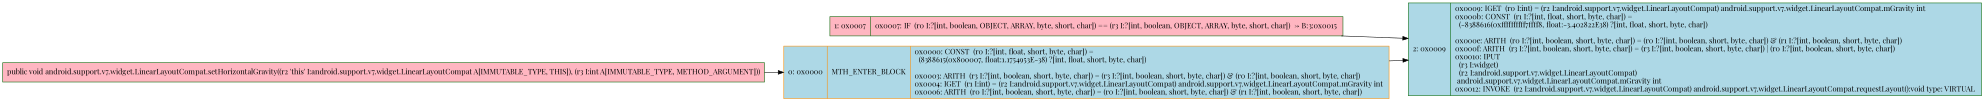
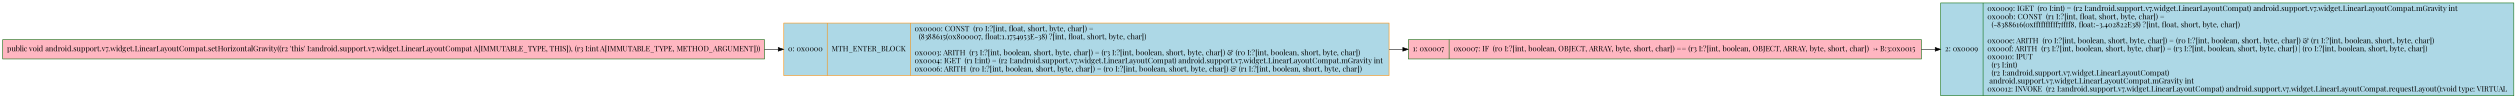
  digraph {
    fontname="Playfair Display"
    rankdir=LR
    node [color=darkgreen fillcolor=lightblue fontname="Playfair Display" shape=record style=filled]
    edge [fontname="Playfair Display" style=solid]
    n1 [color=darkorange label="{0\:\ 0x0000|MTH_ENTER_BLOCK\l|0x0000: CONST  (r0 I:?[int, float, short, byte, char]) = \l  (8388615(0x800007, float:1.1754953E\-38) ?[int, float, short, byte, char])\l \l0x0003: ARITH  (r3 I:?[int, boolean, short, byte, char]) = (r3 I:?[int, boolean, short, byte, char]) & (r0 I:?[int, boolean, short, byte, char]) \l0x0004: IGET  (r1 I:int) = (r2 I:android.support.v7.widget.LinearLayoutCompat) android.support.v7.widget.LinearLayoutCompat.mGravity int \l0x0006: ARITH  (r0 I:?[int, boolean, short, byte, char]) = (r0 I:?[int, boolean, short, byte, char]) & (r1 I:?[int, boolean, short, byte, char]) \l}"]
    n2 [fillcolor=lightpink label="{1\:\ 0x0007|0x0007: IF  (r0 I:?[int, boolean, OBJECT, ARRAY, byte, short, char]) == (r3 I:?[int, boolean, OBJECT, ARRAY, byte, short, char])  \-\> B:3:0x0015 \l}"]
-   n3 [label="{2\:\ 0x0009|0x0009: IGET  (r0 I:int) = (r2 I:android.support.v7.widget.LinearLayoutCompat) android.support.v7.widget.LinearLayoutCompat.mGravity int \l0x000b: CONST  (r1 I:?[int, float, short, byte, char]) = \l  (\-8388616(0xffffffffff7ffff8, float:\-3.402822E38) ?[int, float, short, byte, char])\l \l0x000e: ARITH  (r0 I:?[int, boolean, short, byte, char]) = (r0 I:?[int, boolean, short, byte, char]) & (r1 I:?[int, boolean, short, byte, char]) \l0x000f: ARITH  (r3 I:?[int, boolean, short, byte, char]) = (r3 I:?[int, boolean, short, byte, char]) \| (r0 I:?[int, boolean, short, byte, char]) \l0x0010: IPUT  \l  (r3 I:widget)\l  (r2 I:android.support.v7.widget.LinearLayoutCompat)\l android.support.v7.widget.LinearLayoutCompat.mGravity int \l0x0012: INVOKE  (r2 I:android.support.v7.widget.LinearLayoutCompat) android.support.v7.widget.LinearLayoutCompat.requestLayout():void type: VIRTUAL \l}"]
+   n3 [label="{2\:\ 0x0009|0x0009: IGET  (r0 I:int) = (r2 I:android.support.v7.widget.LinearLayoutCompat) android.support.v7.widget.LinearLayoutCompat.mGravity int \l0x000b: CONST  (r1 I:?[int, float, short, byte, char]) = \l  (\-8388616(0xffffffffff7ffff8, float:\-3.402822E38) ?[int, float, short, byte, char])\l \l0x000e: ARITH  (r0 I:?[int, boolean, short, byte, char]) = (r0 I:?[int, boolean, short, byte, char]) & (r1 I:?[int, boolean, short, byte, char]) \l0x000f: ARITH  (r3 I:?[int, boolean, short, byte, char]) = (r3 I:?[int, boolean, short, byte, char]) \| (r0 I:?[int, boolean, short, byte, char]) \l0x0010: IPUT  \l  (r3 I:int)\l  (r2 I:android.support.v7.widget.LinearLayoutCompat)\l android.support.v7.widget.LinearLayoutCompat.mGravity int \l0x0012: INVOKE  (r2 I:android.support.v7.widget.LinearLayoutCompat) android.support.v7.widget.LinearLayoutCompat.requestLayout():void type: VIRTUAL \l}"]
    n4 [fillcolor=lightpink label="{public void android.support.v7.widget.LinearLayoutCompat.setHorizontalGravity((r2 'this' I:android.support.v7.widget.LinearLayoutCompat A[IMMUTABLE_TYPE, THIS]), (r3 I:int A[IMMUTABLE_TYPE, METHOD_ARGUMENT])) }"]
-   n1 -> n3
+   n1 -> n2
    n2 -> n3
    n4 -> n1
  }
